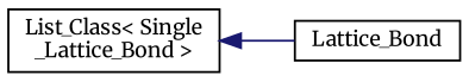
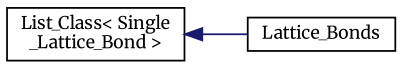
  digraph {
    rankdir=LR
    fontname=Merriweather
    node [color=black fillcolor=white fontname=Merriweather fontsize=10 shape=record style=filled]
    n1 [height=0.2 label="List_Class\< Single\l_Lattice_Bond \>" width=0.4]
-   n2 [height=0.2 label=Lattice_Bond width=0.4]
+   n2 [height=0.2 label=Lattice_Bonds width=0.4]
    n1 -> n2 [color=midnightblue dir=back fontname=Merriweather fontsize=10 labelfontname=Helvetica labelfontsize=10 style=solid]
  }
